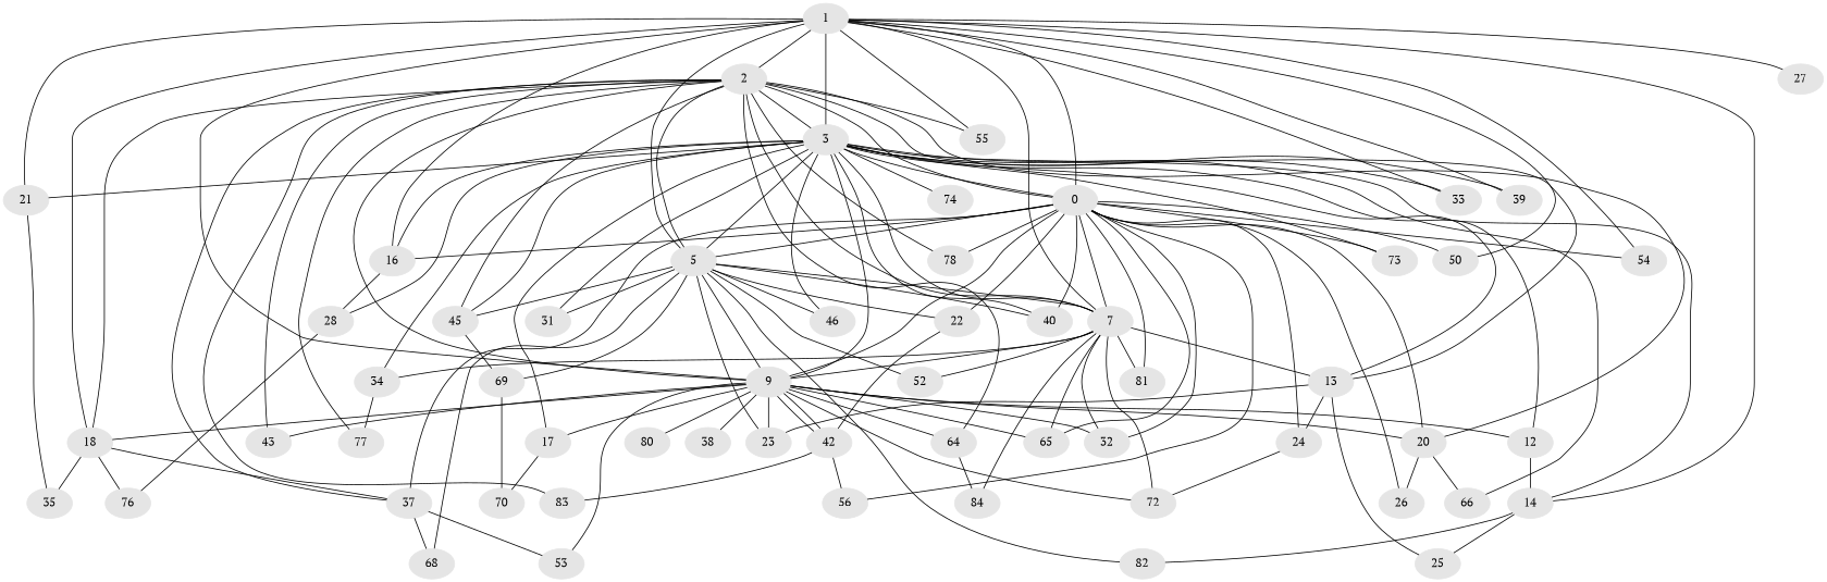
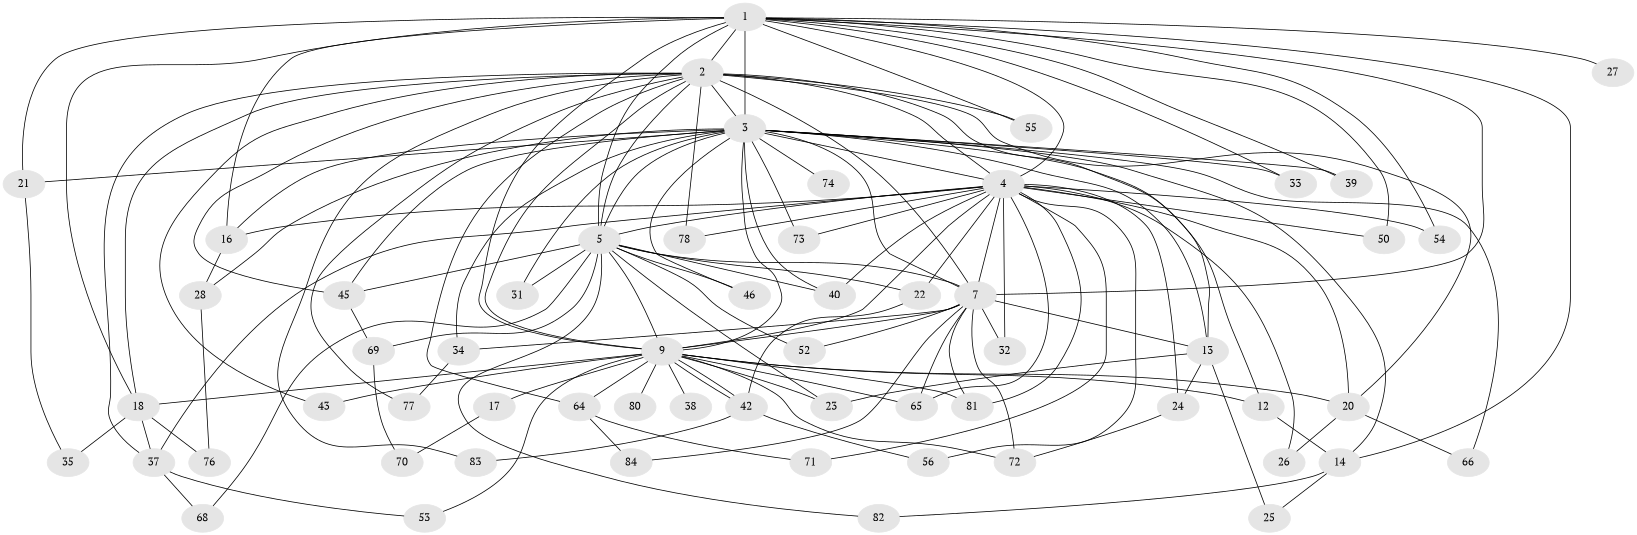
  graph {
    fontname="PT Serif"
    node [color=gray90 fontname="PT Serif" style=filled]
    edge [fontname="PT Serif"]
    1 [super="+10"]
    2 [super="+6"]
    3 [super="+8"]
-   4 [super="+49" label=0]
+   4 [super="+49"]
    5 [super="+41"]
    7 [super="+15"]
    9 [super="+11"]
    14 [super="+48"]
    16 [super="+86"]
    18 [super="+29"]
    21
    27
    33
    39
    50
    54
    55
    13 [super="+19"]
    20 [super="+62"]
    37 [super="+59"]
    43
    45 [super="+47"]
    64 [super="+67"]
    77
    78
    83
    12 [super="+31"]
    17
    28
    34 [super="+75"]
    n31 [label=31]
    40 [super="+44"]
    46
    66
    73
    74
    22 [super="+60"]
    24
    26
    32 [super="+51"]
    56
    65 [super="+79"]
+   71
    81
    23
    52
    68
    69
    82
    72 [super="+85"]
    84
    80
    38
    42
    53
    25 [super="+61"]
    35
    76
    70
    1 -- 2 [weight=4]
    1 -- 3 [weight=4]
    1 -- 4 [weight=3]
    1 -- 5 [weight=2]
    1 -- 7 [weight=2]
    1 -- 9 [weight=2]
    1 -- 14
    1 -- 16
    1 -- 18
    1 -- 21
    1 -- 27 [weight=2]
    1 -- 33
    1 -- 39
    1 -- 50
    1 -- 54
    1 -- 55
    2 -- 3 [weight=4]
    2 -- 4 [weight=2]
    2 -- 5 [weight=3]
    2 -- 7 [weight=2]
    2 -- 9 [weight=3]
    2 -- 18
    2 -- 55
    2 -- 13
    2 -- 20
    2 -- 37
    2 -- 43
    2 -- 45
    2 -- 64
    2 -- 77
    2 -- 78
    2 -- 83
    3 -- 4 [weight=2]
    3 -- 5 [weight=2]
    3 -- 7 [weight=2]
    3 -- 9 [weight=2]
    3 -- 14
    3 -- 16
    3 -- 21
    3 -- 33
    3 -- 39
    3 -- 13
    3 -- 45
    3 -- 12
-   3 -- 17
    3 -- 28
    3 -- 34 [weight=2]
    3 -- n31
    3 -- 40
    3 -- 46
    3 -- 66
    3 -- 73
    3 -- 74
    4 -- 5
    4 -- 7
    4 -- 9
    4 -- 16
    4 -- 50
    4 -- 54
    4 -- 20
    4 -- 37
    4 -- 78
    4 -- 40
    4 -- 73
    4 -- 22
    4 -- 24
    4 -- 26
    4 -- 32
    4 -- 56
    4 -- 65
+   4 -- 71
    4 -- 81
    5 -- 7
    5 -- 9
    5 -- 45
    5 -- n31
    5 -- 40
    5 -- 46
    5 -- 22
    5 -- 23
    5 -- 52
    5 -- 68
    5 -- 69
    5 -- 82
    7 -- 9
    7 -- 13 [weight=2]
    7 -- 34
    7 -- 32
    7 -- 65
    7 -- 81
    7 -- 52
    7 -- 72
    7 -- 84
    9 -- 18
    9 -- 20
    9 -- 43
    9 -- 64
    9 -- 12
    9 -- 17
-   9 -- 32
+   9 -- 81
    9 -- 65
    9 -- 23
    9 -- 72
    9 -- 80
    9 -- 38
    9 -- 42
    9 -- 42
    9 -- 53
    14 -- 82
    14 -- 25
    16 -- 28
    18 -- 37
    18 -- 35
    18 -- 76
    21 -- 35
    13 -- 24
    13 -- 23
    13 -- 25
    20 -- 66
    20 -- 26
    37 -- 68
    37 -- 53
    45 -- 69
+   64 -- 71
    64 -- 84
    12 -- 14 [weight=2]
    17 -- 70
    28 -- 76
    34 -- 77
    22 -- 42
    24 -- 72
    69 -- 70
    42 -- 83
    42 -- 56
  }
